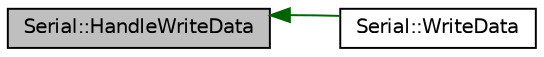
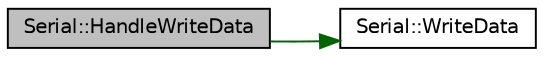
  digraph {
    rankdir=LR
    node [color=black fontname=Helvetica fontsize=10 shape=record style=filled]
    n1 [fillcolor=grey75 fontcolor=black height=0.2 label="Serial::HandleWriteData" width=0.4]
    n2 [fillcolor=white height=0.2 label="Serial::WriteData" width=0.4]
-   n2 -> n1 [color=darkgreen fontname=Helvetica fontsize=10 labelfontname=Helvetica labelfontsize=10 style=solid]
+   n1 -> n2 [color=darkgreen fontname=Helvetica fontsize=10 labelfontname=Helvetica labelfontsize=10 style=solid]
  }
